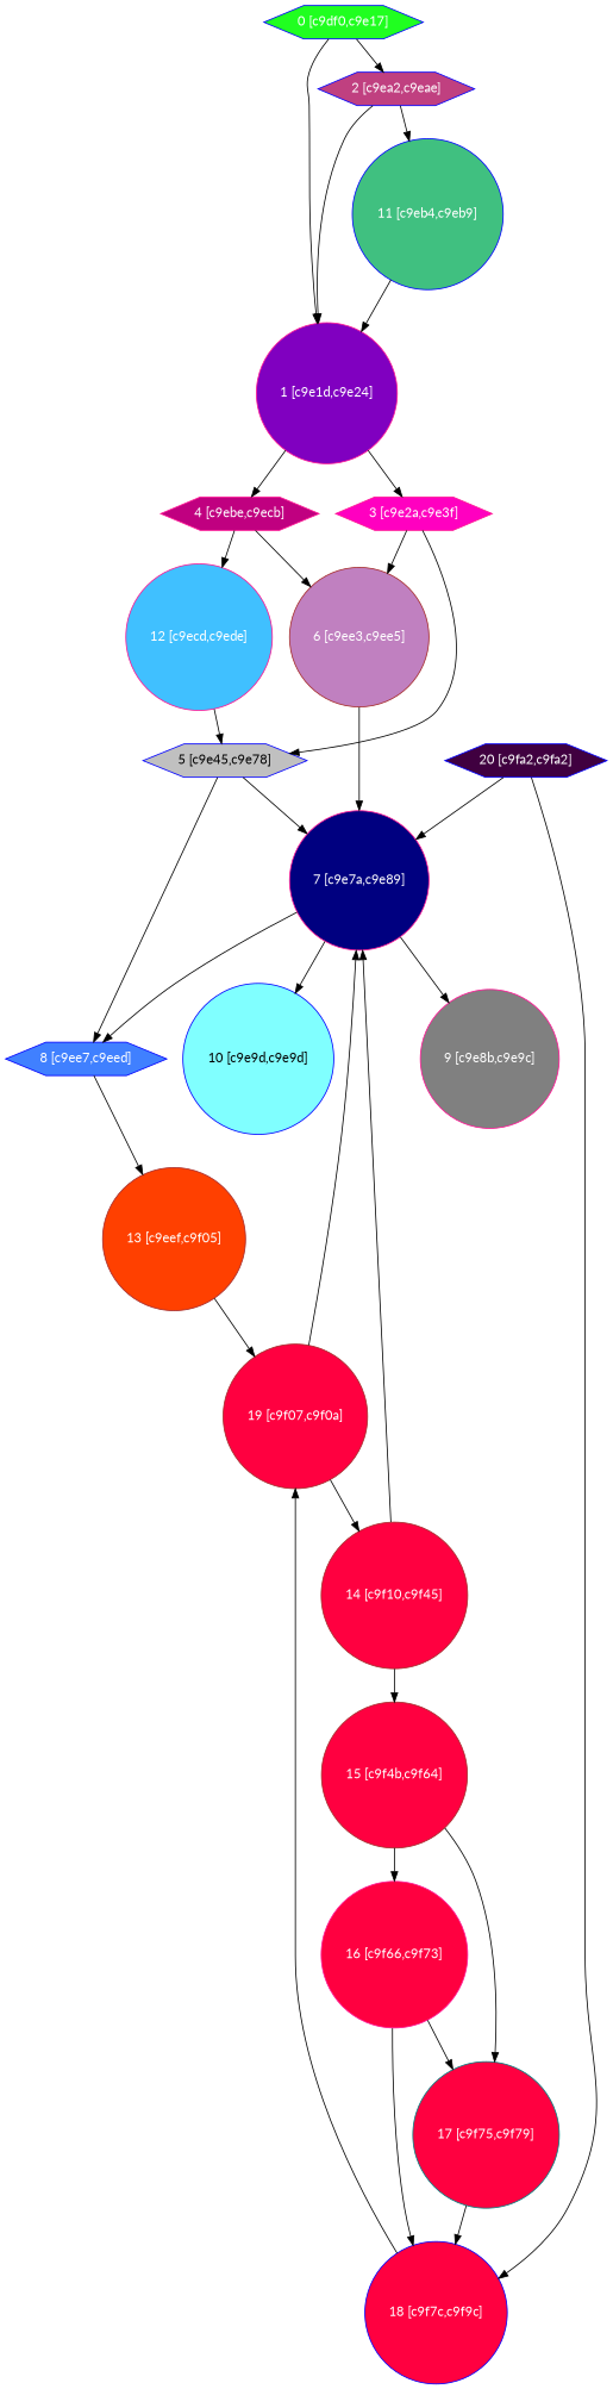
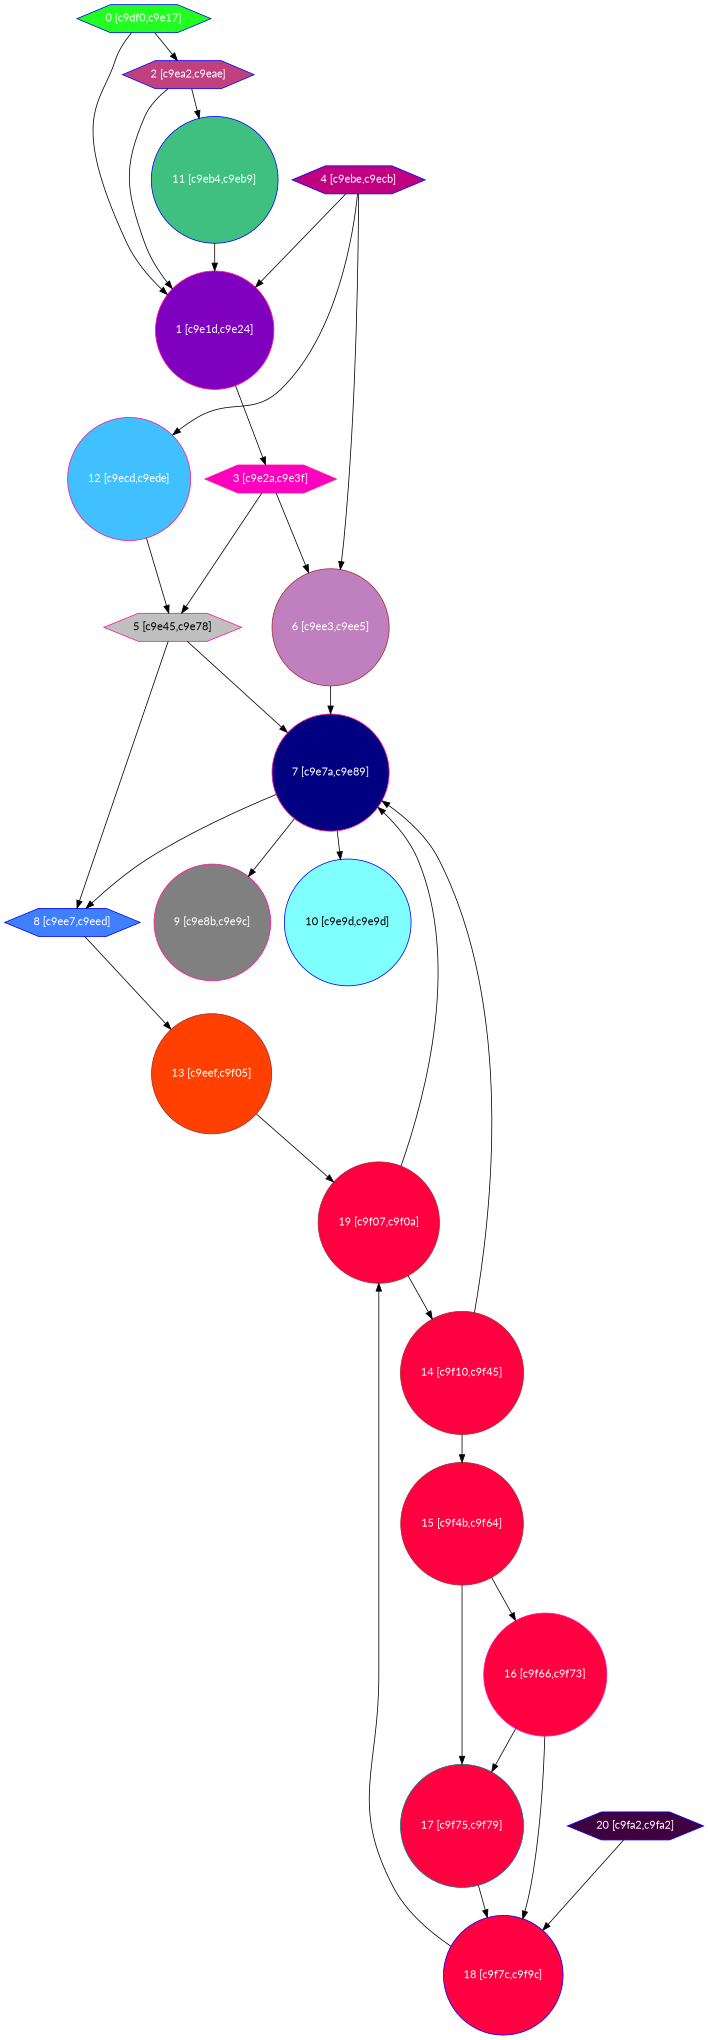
  digraph {
    fontname=Lato
    node [color=blue fillcolor="#FF0040" fontcolor="#ffffff" fontname=Lato shape=circle style=filled]
    edge [fontname=Lato]
    n1 [fillcolor="#20FF20" label="0 [c9df0,c9e17]" shape=hexagon]
    n2 [color=deeppink fillcolor="#8000C0" label="1 [c9e1d,c9e24]"]
    n3 [fillcolor="#C04080" label="2 [c9ea2,c9eae]" shape=hexagon]
    n4 [color=deeppink fillcolor="#FF00C0" label="3 [c9e2a,c9e3f]" shape=hexagon]
-   n5 [color=deeppink fillcolor="#C00080" label="4 [c9ebe,c9ecb]" shape=hexagon]
+   n5 [fillcolor="#C00080" label="4 [c9ebe,c9ecb]" shape=hexagon]
    n6 [fillcolor="#40C080" label="11 [c9eb4,c9eb9]"]
-   n7 [fillcolor="#C0C0C0" fontcolor="#000000" label="5 [c9e45,c9e78]" shape=hexagon]
+   n7 [color=deeppink fillcolor="#C0C0C0" fontcolor="#000000" label="5 [c9e45,c9e78]" shape=hexagon]
    n8 [color=brown fillcolor="#C080C0" label="6 [c9ee3,c9ee5]"]
    n9 [color=deeppink fillcolor="#40C0FF" label="12 [c9ecd,c9ede]"]
    n10 [color=deeppink fillcolor="#000080" label="7 [c9e7a,c9e89]"]
    n11 [fillcolor="#4080FF" label="8 [c9ee7,c9eed]" shape=hexagon]
    n12 [color=deeppink fillcolor="#808080" label="9 [c9e8b,c9e9c]"]
    n13 [fillcolor="#80FFFF" fontcolor="#000000" label="10 [c9e9d,c9e9d]"]
    n14 [color=brown fillcolor="#FF4000" label="13 [c9eef,c9f05]"]
    n15 [color=brown label="19 [c9f07,c9f0a]"]
    n16 [color=brown label="14 [c9f10,c9f45]"]
    n17 [color=brown label="15 [c9f4b,c9f64]"]
    n18 [color=deeppink label="16 [c9f66,c9f73]"]
    n19 [color=teal label="17 [c9f75,c9f79]"]
    n20 [label="18 [c9f7c,c9f9c]"]
    n21 [fillcolor="#400040" label="20 [c9fa2,c9fa2]" shape=hexagon]
    n1 -> n2
    n1 -> n3
    n2 -> n4
-   n2 -> n5
+   n5 -> n2
    n3 -> n2
    n3 -> n6
    n4 -> n7
    n4 -> n8
    n5 -> n8
    n5 -> n9
    n6 -> n2
    n7 -> n10
    n7 -> n11
    n8 -> n10
    n9 -> n7
    n10 -> n11
    n10 -> n12
    n10 -> n13
    n11 -> n14
    n14 -> n15
    n15 -> n10
    n15 -> n16
    n16 -> n10
    n16 -> n17
    n17 -> n18
    n17 -> n19
    n18 -> n19
    n18 -> n20
    n19 -> n20
    n20 -> n15
-   n21 -> n10
    n21 -> n20
  }
